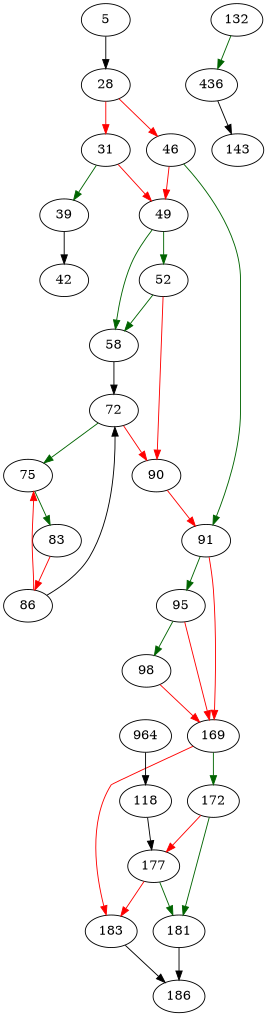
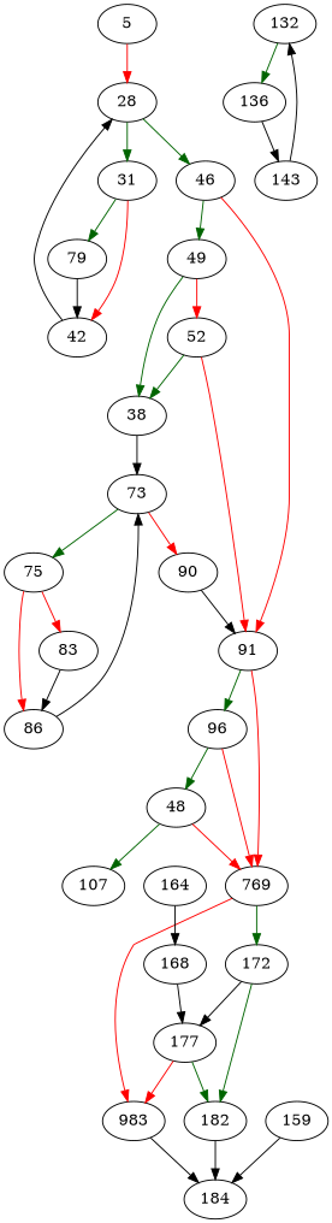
  strict digraph {
    5 [entry=true]
    28
    31
    46
-   39
+   39 [label=79]
    42
    91
    49
-   95
-   169
-   58
+   95 [label=96]
+   169 [label=769]
+   58 [label=38]
    52
-   98
+   98 [label=48]
    172
-   183
-   72
+   183 [label=983]
+   72 [label=73]
    75
    90
    83
    86
-   181
+   107
+   181 [label=182]
    177
-   184 [label=186]
+   184
    132
-   136 [label=436]
+   136
    143
-   164 [label=964]
-   168 [label=118]
-   5 -> 28
-   28 -> 31 [color=red cond=true]
-   28 -> 46 [color=red cond=false]
+   159
+   164
+   168
+   5 -> 28 [color=red]
+   28 -> 31 [color=darkgreen cond=true]
+   28 -> 46 [color=darkgreen cond=false]
    31 -> 39 [color=darkgreen cond=true]
-   31 -> 49 [color=red cond=false]
-   46 -> 91 [color=darkgreen cond=true]
-   46 -> 49 [color=red cond=false]
+   31 -> 42 [color=red cond=false]
+   46 -> 91 [color=red cond=true]
+   46 -> 49 [color=darkgreen cond=false]
    39 -> 42
+   42 -> 28
    91 -> 95 [color=darkgreen cond=true]
    91 -> 169 [color=red cond=false]
    49 -> 58 [color=darkgreen cond=true]
-   49 -> 52 [color=darkgreen cond=false]
+   49 -> 52 [color=red cond=false]
    95 -> 169 [color=red cond=false]
    95 -> 98 [color=darkgreen cond=true]
    169 -> 172 [color=darkgreen cond=true]
    169 -> 183 [color=red cond=false]
    58 -> 72
-   52 -> 90 [color=red cond=false]
+   52 -> 91 [color=red cond=false]
    52 -> 58 [color=darkgreen cond=true]
    98 -> 169 [color=red cond=false]
+   98 -> 107 [color=darkgreen cond=true]
    172 -> 181 [color=darkgreen cond=true]
-   172 -> 177 [color=red cond=false]
+   172 -> 177 [color=black cond=false]
    183 -> 184
    72 -> 75 [color=darkgreen cond=true]
    72 -> 90 [color=red cond=false]
-   75 -> 83 [color=darkgreen cond=true]
-   86 -> 75 [color=red cond=false]
-   90 -> 91 [color=red]
-   83 -> 86 [color=red]
+   75 -> 83 [color=red cond=true]
+   75 -> 86 [color=red cond=false]
+   90 -> 91
+   83 -> 86
    86 -> 72
    181 -> 184
    177 -> 183 [color=red cond=false]
    177 -> 181 [color=darkgreen cond=true]
    132 -> 136 [color=darkgreen cond=true]
    136 -> 143
+   143 -> 132
+   159 -> 184
    164 -> 168
    168 -> 177
  }
